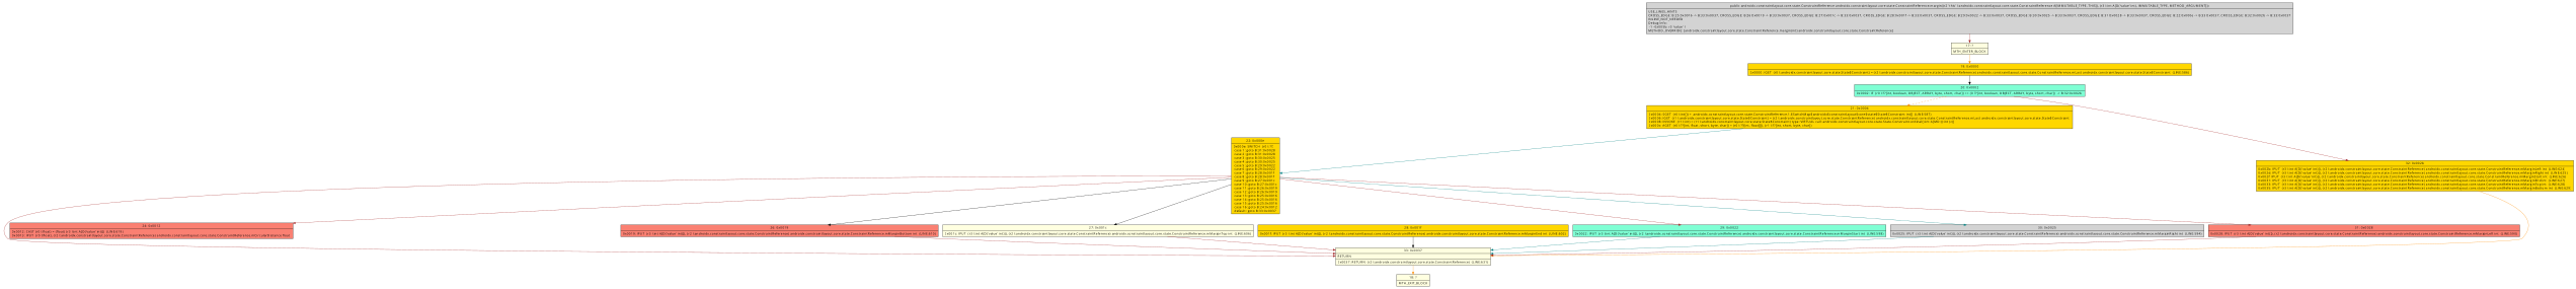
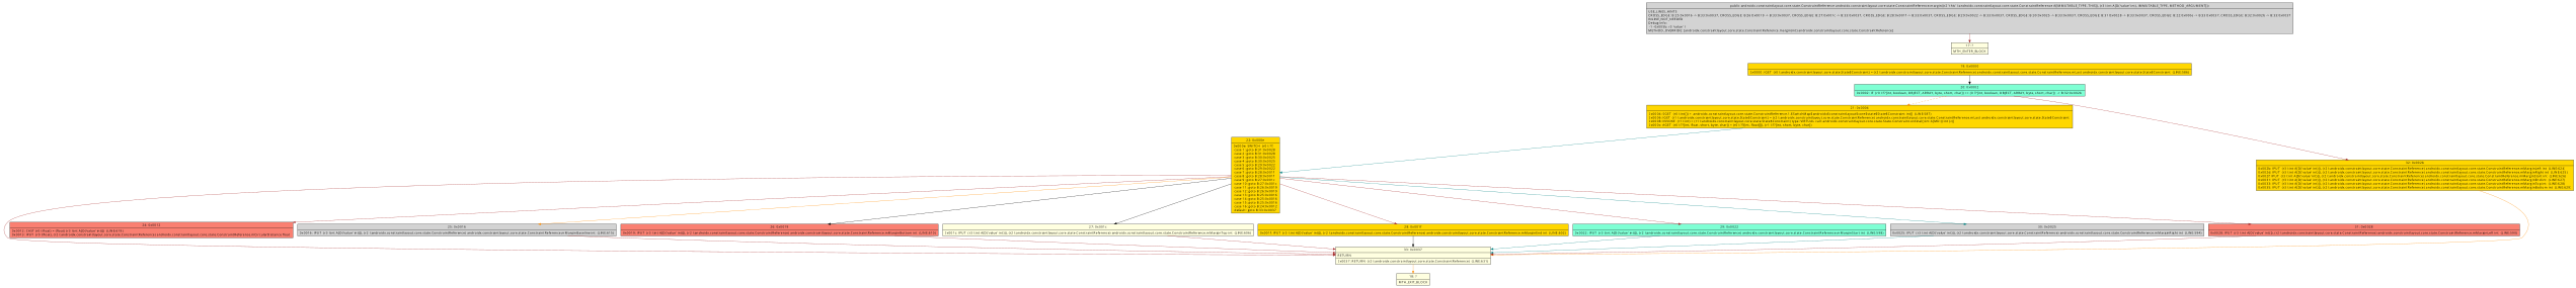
  digraph {
    fontname="Open Sans"
    node [fillcolor=gold fontname="Open Sans" shape=record style=filled]
    edge [color=brown fontname="Open Sans"]
    n1 [fillcolor=lightyellow label="{17\:\ ?|MTH_ENTER_BLOCK\l}"]
    n2 [label="{19\:\ 0x0000|0x0000: IGET  (r0 I:androidx.constraintlayout.core.state.State$Constraint) = (r2 I:androidx.constraintlayout.core.state.ConstraintReference) androidx.constraintlayout.core.state.ConstraintReference.mLast androidx.constraintlayout.core.state.State$Constraint  (LINE:586)\l}"]
    n3 [fillcolor=aquamarine label="{20\:\ 0x0002|0x0002: IF  (r0 I:??[int, boolean, OBJECT, ARRAY, byte, short, char]) == (0 ??[int, boolean, OBJECT, ARRAY, byte, short, char])  \-\> B:32:0x002b \l}"]
    n4 [label="{21\:\ 0x0004|0x0004: SGET  (r0 I:int[]) =  androidx.constraintlayout.core.state.ConstraintReference.1.$SwitchMap$androidx$constraintlayout$core$state$State$Constraint int[]  (LINE:587)\l0x0006: IGET  (r1 I:androidx.constraintlayout.core.state.State$Constraint) = (r2 I:androidx.constraintlayout.core.state.ConstraintReference) androidx.constraintlayout.core.state.ConstraintReference.mLast androidx.constraintlayout.core.state.State$Constraint \l0x0008: INVOKE  (r1 I:int) = (r1 I:androidx.constraintlayout.core.state.State$Constraint) type: VIRTUAL call: androidx.constraintlayout.core.state.State.Constraint.ordinal():int A[MD:():int (c)]\l0x000c: AGET  (r0 I:??[int, float, short, byte, char]) = (r0 I:??[int, float][]), (r1 I:??[int, short, byte, char]) \l}"]
    n5 [label="{32\:\ 0x002b|0x002b: IPUT  (r3 I:int A[D('value' int)]), (r2 I:androidx.constraintlayout.core.state.ConstraintReference) androidx.constraintlayout.core.state.ConstraintReference.mMarginLeft int  (LINE:624)\l0x002d: IPUT  (r3 I:int A[D('value' int)]), (r2 I:androidx.constraintlayout.core.state.ConstraintReference) androidx.constraintlayout.core.state.ConstraintReference.mMarginRight int  (LINE:625)\l0x002f: IPUT  (r3 I:int A[D('value' int)]), (r2 I:androidx.constraintlayout.core.state.ConstraintReference) androidx.constraintlayout.core.state.ConstraintReference.mMarginStart int  (LINE:626)\l0x0031: IPUT  (r3 I:int A[D('value' int)]), (r2 I:androidx.constraintlayout.core.state.ConstraintReference) androidx.constraintlayout.core.state.ConstraintReference.mMarginEnd int  (LINE:627)\l0x0033: IPUT  (r3 I:int A[D('value' int)]), (r2 I:androidx.constraintlayout.core.state.ConstraintReference) androidx.constraintlayout.core.state.ConstraintReference.mMarginTop int  (LINE:628)\l0x0035: IPUT  (r3 I:int A[D('value' int)]), (r2 I:androidx.constraintlayout.core.state.ConstraintReference) androidx.constraintlayout.core.state.ConstraintReference.mMarginBottom int  (LINE:629)\l}"]
    n6 [label="{22\:\ 0x000e|0x000e: SWITCH  (r0 I:??)\l case 1: goto B:31:0x0028\l case 2: goto B:31:0x0028\l case 3: goto B:30:0x0025\l case 4: goto B:30:0x0025\l case 5: goto B:29:0x0022\l case 6: goto B:29:0x0022\l case 7: goto B:28:0x001f\l case 8: goto B:28:0x001f\l case 9: goto B:27:0x001c\l case 10: goto B:27:0x001c\l case 11: goto B:26:0x0019\l case 12: goto B:26:0x0019\l case 13: goto B:25:0x0016\l case 14: goto B:25:0x0016\l case 15: goto B:25:0x0016\l case 16: goto B:24:0x0012\l default: goto B:33:0x0037 \l}"]
    n7 [fillcolor=lightyellow label="{33\:\ 0x0037|RETURN\l|0x0037: RETURN  (r2 I:androidx.constraintlayout.core.state.ConstraintReference)  (LINE:631)\l}"]
    n8 [fillcolor=salmon label="{24\:\ 0x0012|0x0012: CAST (r0 I:float) = (float) (r3 I:int A[D('value' int)])  (LINE:619)\l0x0013: IPUT  (r0 I:float), (r2 I:androidx.constraintlayout.core.state.ConstraintReference) androidx.constraintlayout.core.state.ConstraintReference.mCircularDistance float \l}"]
+   n9 [fillcolor=lightgrey label="{25\:\ 0x0016|0x0016: IPUT  (r3 I:int A[D('value' int)]), (r2 I:androidx.constraintlayout.core.state.ConstraintReference) androidx.constraintlayout.core.state.ConstraintReference.mMarginBaseline int  (LINE:615)\l}"]
    n10 [fillcolor=salmon label="{26\:\ 0x0019|0x0019: IPUT  (r3 I:int A[D('value' int)]), (r2 I:androidx.constraintlayout.core.state.ConstraintReference) androidx.constraintlayout.core.state.ConstraintReference.mMarginBottom int  (LINE:610)\l}"]
    n11 [fillcolor=lightyellow label="{27\:\ 0x001c|0x001c: IPUT  (r3 I:int A[D('value' int)]), (r2 I:androidx.constraintlayout.core.state.ConstraintReference) androidx.constraintlayout.core.state.ConstraintReference.mMarginTop int  (LINE:606)\l}"]
    n12 [label="{28\:\ 0x001f|0x001f: IPUT  (r3 I:int A[D('value' int)]), (r2 I:androidx.constraintlayout.core.state.ConstraintReference) androidx.constraintlayout.core.state.ConstraintReference.mMarginEnd int  (LINE:602)\l}"]
    n13 [fillcolor=aquamarine label="{29\:\ 0x0022|0x0022: IPUT  (r3 I:int A[D('value' int)]), (r2 I:androidx.constraintlayout.core.state.ConstraintReference) androidx.constraintlayout.core.state.ConstraintReference.mMarginStart int  (LINE:598)\l}"]
    n14 [fillcolor=lightgrey label="{30\:\ 0x0025|0x0025: IPUT  (r3 I:int A[D('value' int)]), (r2 I:androidx.constraintlayout.core.state.ConstraintReference) androidx.constraintlayout.core.state.ConstraintReference.mMarginRight int  (LINE:594)\l}"]
    n15 [fillcolor=salmon label="{31\:\ 0x0028|0x0028: IPUT  (r3 I:int A[D('value' int)]), (r2 I:androidx.constraintlayout.core.state.ConstraintReference) androidx.constraintlayout.core.state.ConstraintReference.mMarginLeft int  (LINE:590)\l}"]
    n16 [fillcolor=lightyellow label="{18\:\ ?|MTH_EXIT_BLOCK\l}"]
    n17 [fillcolor=lightgrey label="{public androidx.constraintlayout.core.state.ConstraintReference androidx.constraintlayout.core.state.ConstraintReference.margin((r2 'this' I:androidx.constraintlayout.core.state.ConstraintReference A[IMMUTABLE_TYPE, THIS]), (r3 I:int A[D('value' int), IMMUTABLE_TYPE, METHOD_ARGUMENT]))  | USE_LINES_HINTS\lCROSS_EDGE: B:25:0x0016 \-\> B:33:0x0037, CROSS_EDGE: B:26:0x0019 \-\> B:33:0x0037, CROSS_EDGE: B:27:0x001c \-\> B:33:0x0037, CROSS_EDGE: B:28:0x001f \-\> B:33:0x0037, CROSS_EDGE: B:29:0x0022 \-\> B:33:0x0037, CROSS_EDGE: B:30:0x0025 \-\> B:33:0x0037, CROSS_EDGE: B:31:0x0028 \-\> B:33:0x0037, CROSS_EDGE: B:22:0x000e \-\> B:33:0x0037, CROSS_EDGE: B:32:0x002b \-\> B:33:0x0037\lINLINE_NOT_NEEDED\lDebug Info:\l  \-1 \-0x005b: r3 'value' I\lMETHOD_OVERRIDE: [androidx.constraintlayout.core.state.ConstraintReference.margin(int):androidx.constraintlayout.core.state.ConstraintReference]\l}"]
-   n1 -> n2 [color=darkorange]
    n2 -> n3 [color=black]
    n3 -> n4 [color=darkorange style=dashed]
    n3 -> n5
    n4 -> n6 [color=teal]
    n5 -> n7 [color=darkorange]
    n6 -> n7
    n6 -> n8
+   n6 -> n9 [color=darkorange]
    n6 -> n10 [color=black]
    n6 -> n11 [color=black]
+   n6 -> n12
    n6 -> n13
    n6 -> n14 [color=teal]
    n6 -> n15
    n7 -> n16 [color=darkorange]
+   n9 -> n7
    n10 -> n7
    n11 -> n7
    n12 -> n7 [color=black]
    n13 -> n7 [color=teal]
    n14 -> n7 [color=teal]
    n15 -> n7
    n17 -> n1
  }
